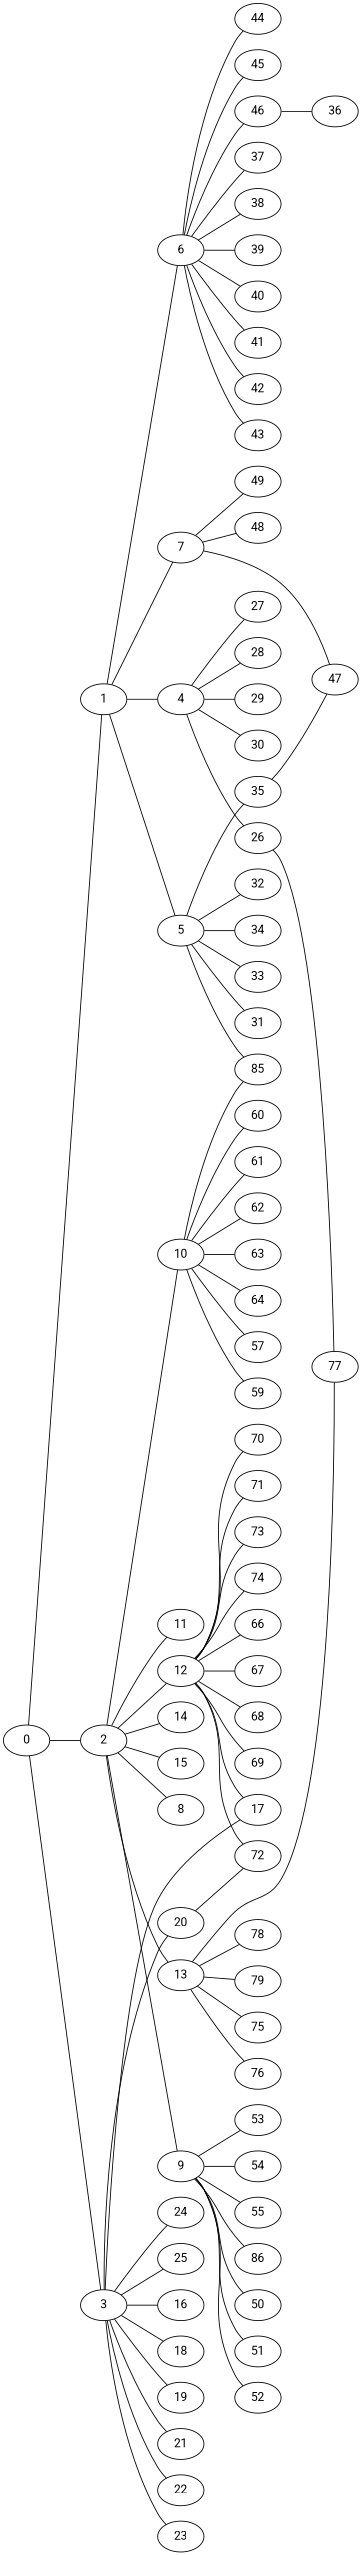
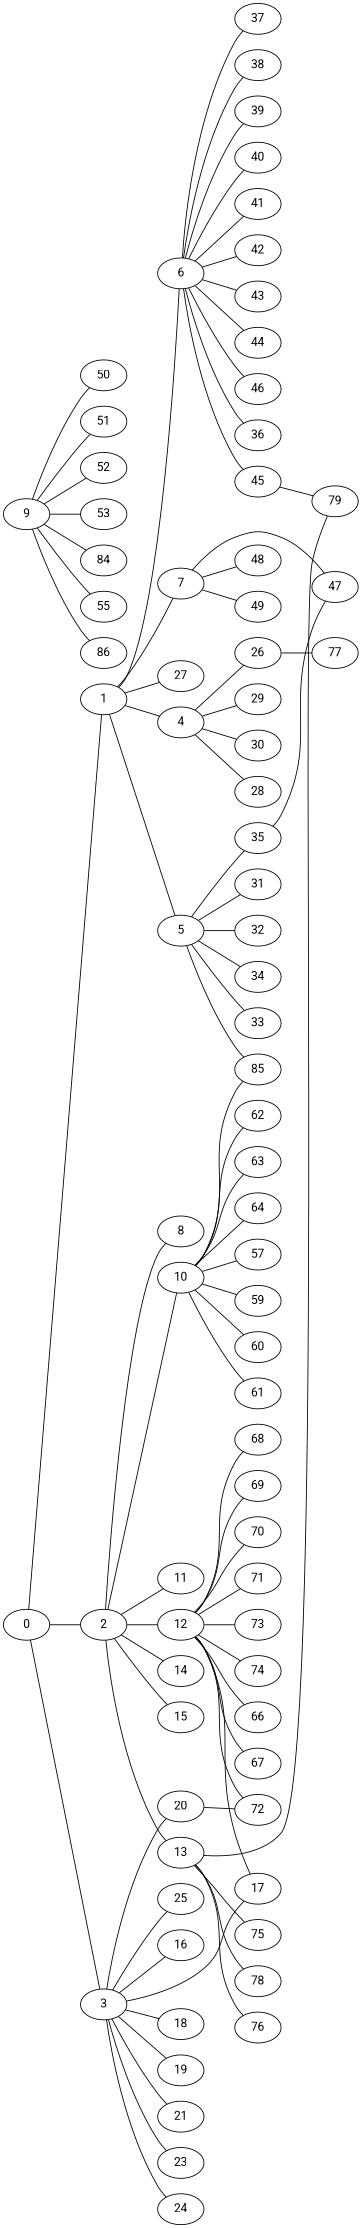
  graph {
    fontname=Roboto
    rankdir=LR
    node [fontname=Roboto]
    edge [fontname=Roboto]
    0
    1
    2
    3
    4
    5
    6
    7
    8
    9
    10
    11
    12
    13
    14
    15
    16
    17
    18
    19
    20
    21
-   22
    23
    24
    25
    26
    27
    28
    29
    30
    32
    34
    35
    33
    31
    n37 [label=85]
    36
    37
    38
    39
    40
    41
    42
    43
    44
    45
    46
    48
    49
    47
    50
    51
    52
    53
-   54
+   54 [label=84]
    55
    n58 [label=86]
    64
    57
    59
    60
    61
    62
    63
    67
    68
    69
    70
    71
    72
    73
    74
    66
    75
    76
    77
    78
    79
    0 -- 1
    0 -- 2
    0 -- 3
    1 -- 4
    1 -- 5
    1 -- 6
    1 -- 7
    2 -- 8
-   2 -- 9
    2 -- 10
    2 -- 11
    2 -- 12
    2 -- 13
    2 -- 14
    2 -- 15
    3 -- 16
    3 -- 17
    3 -- 18
    3 -- 19
    3 -- 20
    3 -- 21
-   3 -- 22
    3 -- 23
    3 -- 24
    3 -- 25
    4 -- 26
-   4 -- 27
+   1 -- 27
    4 -- 28
    4 -- 29
    4 -- 30
    5 -- 32
    5 -- 34
    5 -- 35
    5 -- 33
    5 -- 31
    5 -- n37
-   46 -- 36
+   6 -- 36
    6 -- 37
    6 -- 38
    6 -- 39
    6 -- 40
    6 -- 41
    6 -- 42
    6 -- 43
    6 -- 44
    6 -- 45
    6 -- 46
    7 -- 48
    7 -- 49
    7 -- 47
    9 -- 50
    9 -- 51
    9 -- 52
    9 -- 53
    9 -- 54
    9 -- 55
    9 -- n58
    10 -- n37
    10 -- 64
    10 -- 57
    10 -- 59
    10 -- 60
    10 -- 61
    10 -- 62
    10 -- 63
    12 -- 17
    12 -- 67
    12 -- 68
    12 -- 69
    12 -- 70
    12 -- 71
    12 -- 72
    12 -- 73
    12 -- 74
    12 -- 66
    13 -- 75
    13 -- 76
-   13 -- 77
    13 -- 78
    13 -- 79
    20 -- 72
    26 -- 77
    35 -- 47
+   45 -- 79
  }
